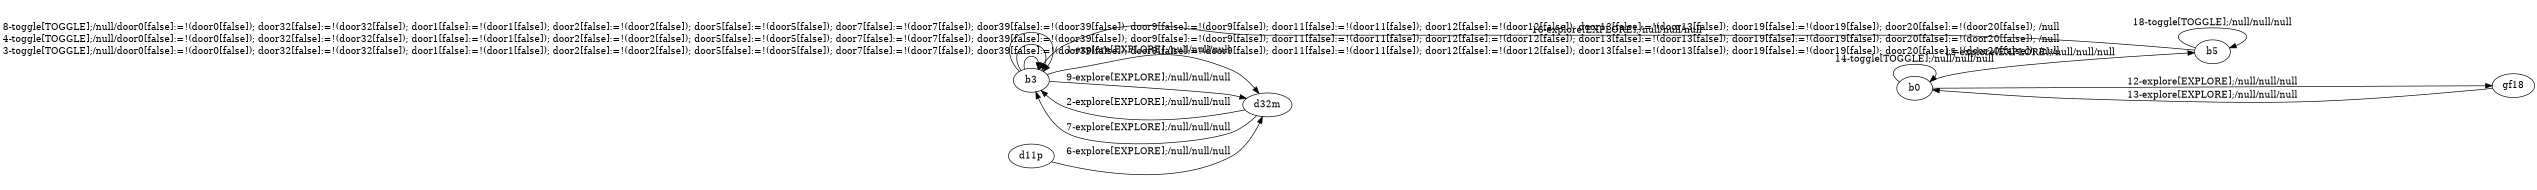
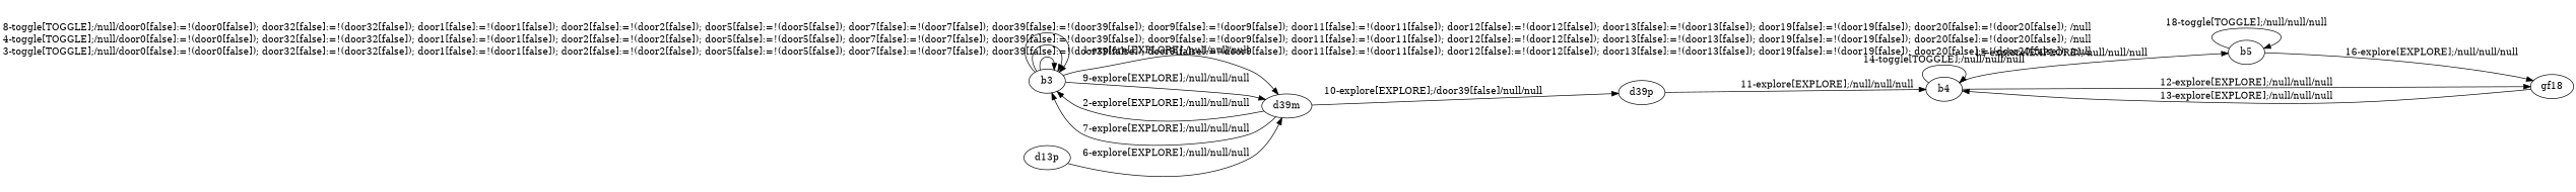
  digraph {
    rankdir=LR
    b3
-   d39m [label=d32m]
-   d13p [label=d11p]
-   b4 [label=b0]
+   d39m
+   d39p
+   d13p
+   b4
    gf18
    b5
    b3 -> b3 [label="3-toggle[TOGGLE];/null/door0[false]:=!(door0[false]); door32[false]:=!(door32[false]); door1[false]:=!(door1[false]); door2[false]:=!(door2[false]); door5[false]:=!(door5[false]); door7[false]:=!(door7[false]); door39[false]:=!(door39[false]); door9[false]:=!(door9[false]); door11[false]:=!(door11[false]); door12[false]:=!(door12[false]); door13[false]:=!(door13[false]); door19[false]:=!(door19[false]); door20[false]:=!(door20[false]); /null"]
    b3 -> b3 [label="4-toggle[TOGGLE];/null/door0[false]:=!(door0[false]); door32[false]:=!(door32[false]); door1[false]:=!(door1[false]); door2[false]:=!(door2[false]); door5[false]:=!(door5[false]); door7[false]:=!(door7[false]); door39[false]:=!(door39[false]); door9[false]:=!(door9[false]); door11[false]:=!(door11[false]); door12[false]:=!(door12[false]); door13[false]:=!(door13[false]); door19[false]:=!(door19[false]); door20[false]:=!(door20[false]); /null"]
    b3 -> b3 [label="8-toggle[TOGGLE];/null/door0[false]:=!(door0[false]); door32[false]:=!(door32[false]); door1[false]:=!(door1[false]); door2[false]:=!(door2[false]); door5[false]:=!(door5[false]); door7[false]:=!(door7[false]); door39[false]:=!(door39[false]); door9[false]:=!(door9[false]); door11[false]:=!(door11[false]); door12[false]:=!(door12[false]); door13[false]:=!(door13[false]); door19[false]:=!(door19[false]); door20[false]:=!(door20[false]); /null"]
    b3 -> d39m [label="1-explore[EXPLORE];/null/null/null"]
    b3 -> d39m [label="9-explore[EXPLORE];/null/null/null"]
    d39m -> b3 [label="2-explore[EXPLORE];/null/null/null"]
    d39m -> b3 [label="7-explore[EXPLORE];/null/null/null"]
+   d39m -> d39p [label="10-explore[EXPLORE];/door39[false]/null/null"]
+   d39p -> b4 [label="11-explore[EXPLORE];/null/null/null"]
    d13p -> d39m [label="6-explore[EXPLORE];/null/null/null"]
    b4 -> b4 [label="14-toggle[TOGGLE];/null/null/null"]
    b4 -> gf18 [label="12-explore[EXPLORE];/null/null/null"]
    b4 -> b5 [label="15-explore[EXPLORE];/null/null/null"]
    gf18 -> b4 [label="13-explore[EXPLORE];/null/null/null"]
-   b5 -> b3 [label="16-explore[EXPLORE];/null/null/null"]
+   b5 -> gf18 [label="16-explore[EXPLORE];/null/null/null"]
    b5 -> b5 [label="18-toggle[TOGGLE];/null/null/null"]
  }
